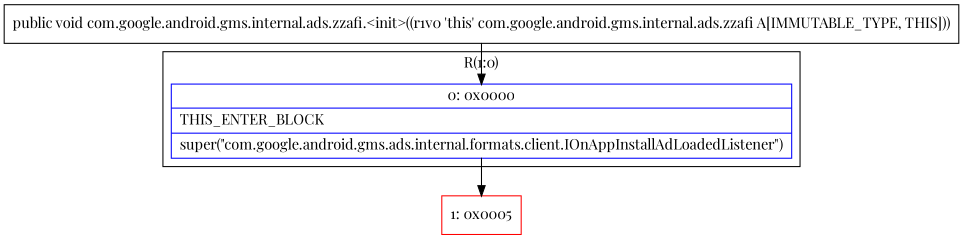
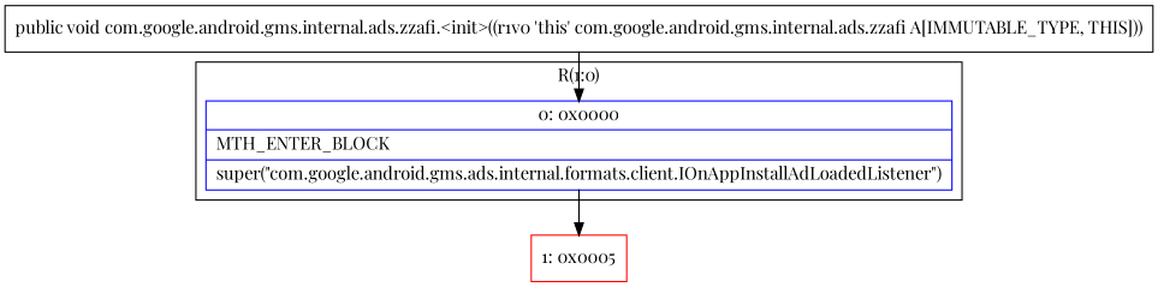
  digraph {
    fontname="Playfair Display"
    node [shape=record fontname="Playfair Display"]
    edge [fontname="Playfair Display"]
-   n1 [color=blue label="{0\:\ 0x0000|THIS_ENTER_BLOCK\l|super(\"com.google.android.gms.ads.internal.formats.client.IOnAppInstallAdLoadedListener\")\l}"]
+   n1 [color=blue label="{0\:\ 0x0000|MTH_ENTER_BLOCK\l|super(\"com.google.android.gms.ads.internal.formats.client.IOnAppInstallAdLoadedListener\")\l}"]
    n2 [color=red label="{1\:\ 0x0005}"]
    n3 [label="{public void com.google.android.gms.internal.ads.zzafi.\<init\>((r1v0 'this' com.google.android.gms.internal.ads.zzafi A[IMMUTABLE_TYPE, THIS])) }"]
    subgraph cluster_1 {
      label="R(1:0)"
      n1
    }
    n1 -> n2
    n3 -> n1
  }
